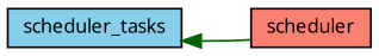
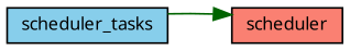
  digraph {
    rankdir=LR
    node [color=black fontname="FreeSans.ttf" fontsize=10 shape=record style=filled]
    n1 [fillcolor=skyblue fontcolor=black height=0.2 label=scheduler_tasks width=0.4]
    n2 [fillcolor=salmon height=0.2 label=scheduler width=0.4]
-   n1 -> n2 [color=darkgreen dir=back fontname="FreeSans.ttf" fontsize=10 labelfontname="FreeSans.ttf" labelfontsize=10 style=solid]
+   n2 -> n1 [color=darkgreen dir=back fontname="FreeSans.ttf" fontsize=10 labelfontname="FreeSans.ttf" labelfontsize=10 style=solid]
  }
